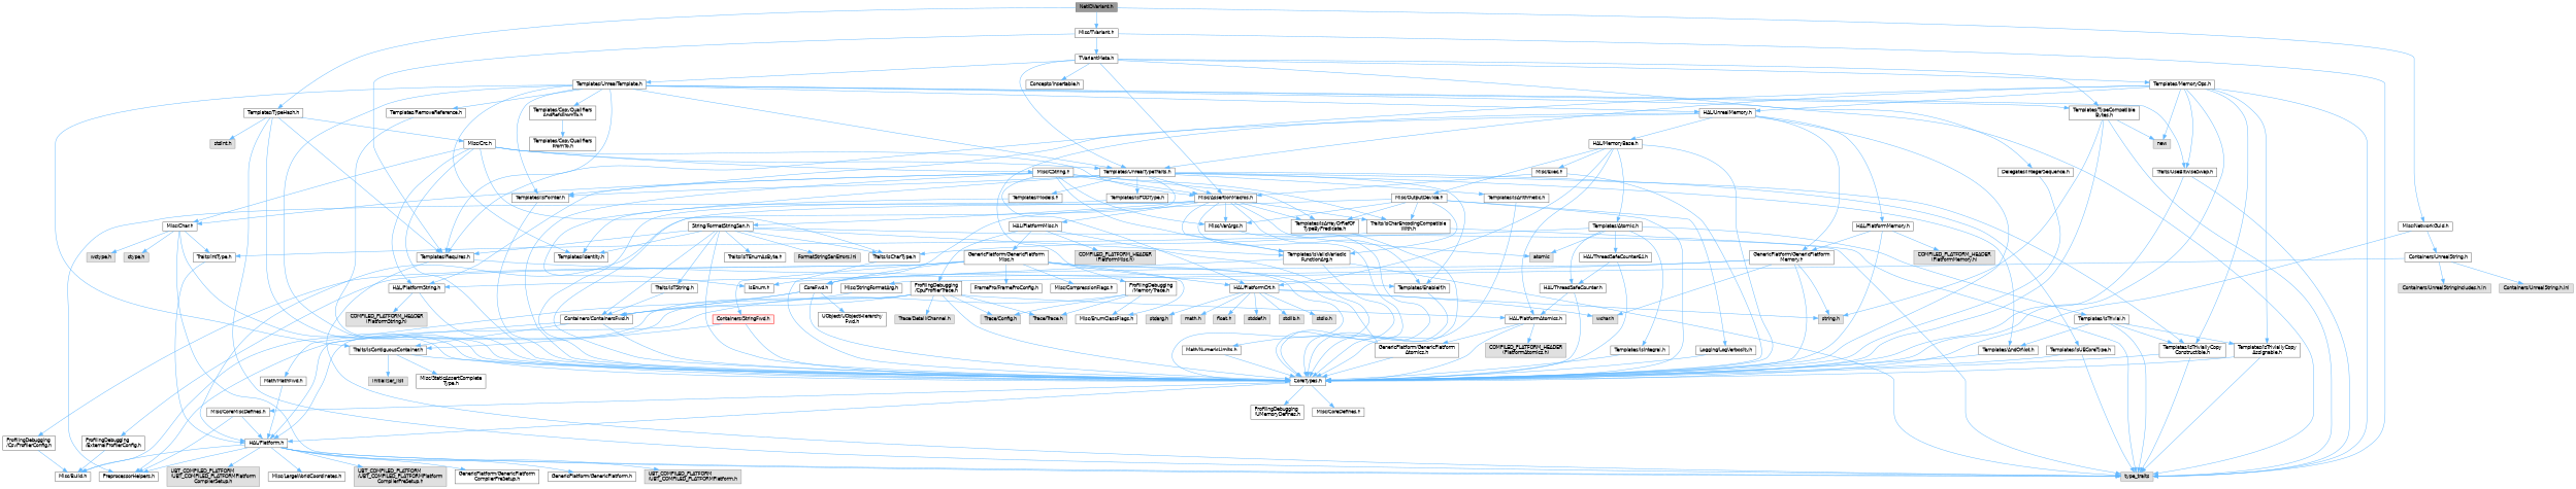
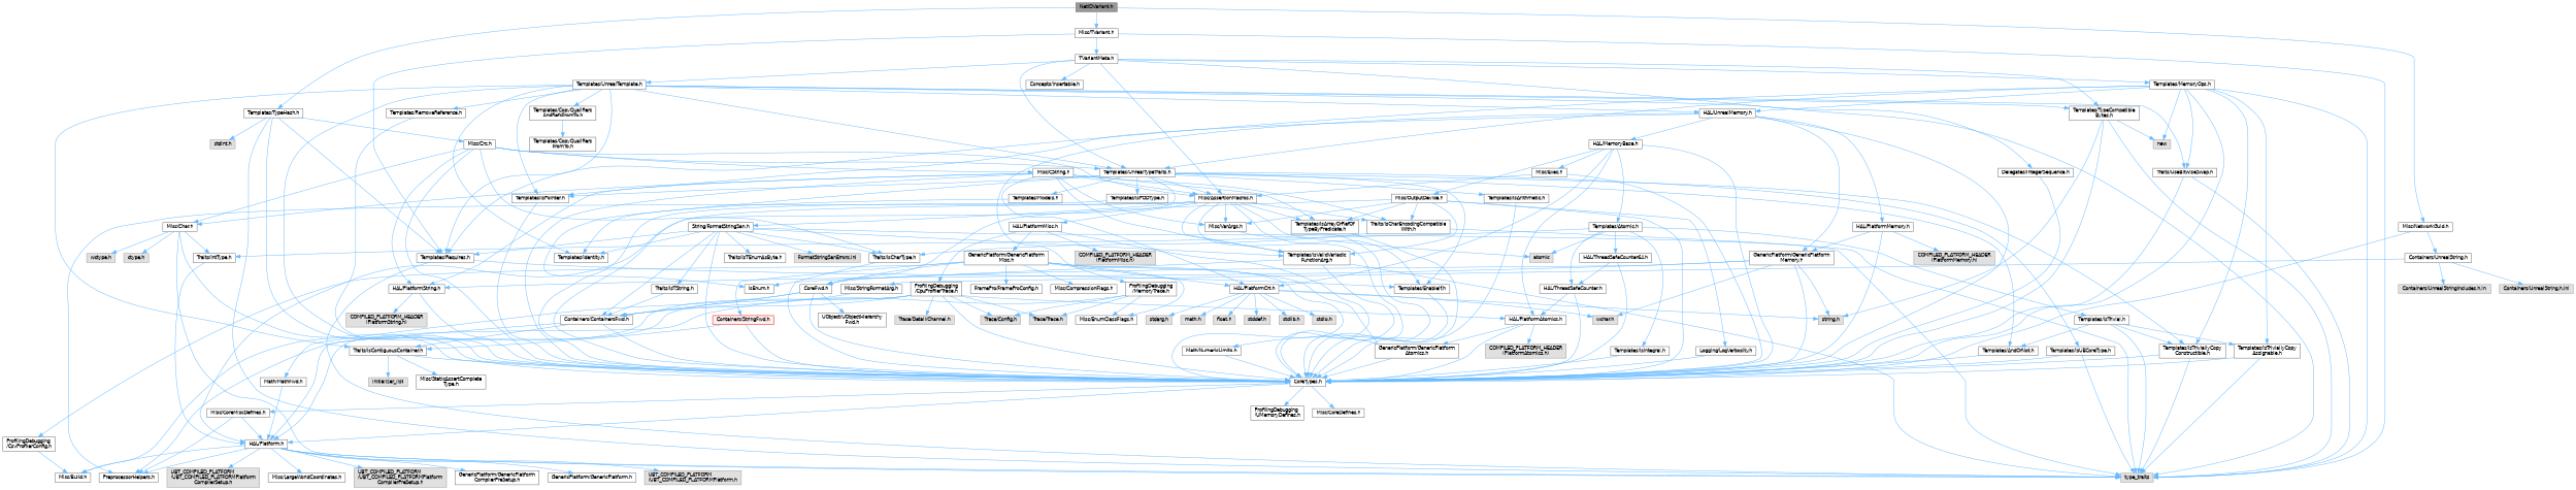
  digraph {
    node [color=grey40 fillcolor=white fontname=Helvetica fontsize=10 shape=box style=filled]
    edge [color=steelblue1 fontname=Helvetica fontsize=10 labelfontname=Helvetica labelfontsize=10 style=solid]
    n1 [color=gray40 fillcolor=grey60 fontcolor=black height=0.2 label="NetIDVariant.h" width=0.4]
    n2 [height=0.2 label="Misc/NetworkGuid.h" width=0.4]
    n3 [height=0.2 label="Misc/TVariant.h" width=0.4]
    n4 [height=0.2 label="Templates/TypeHash.h" width=0.4]
    n5 [height=0.2 label="CoreTypes.h" width=0.4]
    n6 [height=0.2 label="Containers/UnrealString.h" width=0.4]
    n7 [color=grey60 fillcolor="#E0E0E0" height=0.2 label=type_traits width=0.4]
    n8 [height=0.2 label="Templates/Requires.h" width=0.4]
    n9 [height=0.2 label="TVariantMeta.h" width=0.4]
    n10 [height=0.2 label="Misc/Crc.h" width=0.4]
    n11 [color=grey60 fillcolor="#E0E0E0" height=0.2 label="stdint.h" width=0.4]
    n12 [height=0.2 label="HAL/Platform.h" width=0.4]
    n13 [height=0.2 label="ProfilingDebugging\l/UMemoryDefines.h" width=0.4]
    n14 [height=0.2 label="Misc/CoreMiscDefines.h" width=0.4]
    n15 [height=0.2 label="Misc/CoreDefines.h" width=0.4]
    n16 [color=grey60 fillcolor="#E0E0E0" height=0.2 label="Containers/UnrealStringIncludes.h.inl" width=0.4]
    n17 [color=grey60 fillcolor="#E0E0E0" height=0.2 label="Containers/UnrealString.h.inl" width=0.4]
    n18 [height=0.2 label="Misc/StringFormatArg.h" width=0.4]
    n19 [height=0.2 label="Misc/Build.h" width=0.4]
    n20 [height=0.2 label="Misc/LargeWorldCoordinates.h" width=0.4]
    n21 [height=0.2 label="PreprocessorHelpers.h" width=0.4]
    n22 [color=grey60 fillcolor="#E0E0E0" height=0.2 label="UBT_COMPILED_PLATFORM\l/UBT_COMPILED_PLATFORMPlatform\lCompilerPreSetup.h" width=0.4]
    n23 [height=0.2 label="GenericPlatform/GenericPlatform\lCompilerPreSetup.h" width=0.4]
    n24 [height=0.2 label="GenericPlatform/GenericPlatform.h" width=0.4]
    n25 [color=grey60 fillcolor="#E0E0E0" height=0.2 label="UBT_COMPILED_PLATFORM\l/UBT_COMPILED_PLATFORMPlatform.h" width=0.4]
    n26 [color=grey60 fillcolor="#E0E0E0" height=0.2 label="UBT_COMPILED_PLATFORM\l/UBT_COMPILED_PLATFORMPlatform\lCompilerSetup.h" width=0.4]
    n27 [height=0.2 label="Containers/ContainersFwd.h" width=0.4]
    n28 [height=0.2 label="Traits/IsContiguousContainer.h" width=0.4]
    n29 [height=0.2 label="Misc/StaticAssertComplete\lType.h" width=0.4]
    n30 [color=grey60 fillcolor="#E0E0E0" height=0.2 label=initializer_list width=0.4]
    n31 [height=0.2 label="Templates/EnableIf.h" width=0.4]
    n32 [height=0.2 label="Templates/MemoryOps.h" width=0.4]
    n33 [height=0.2 label="Misc/AssertionMacros.h" width=0.4]
    n34 [height=0.2 label="Templates/UnrealTypeTraits.h" width=0.4]
    n35 [height=0.2 label="Templates/TypeCompatible\lBytes.h" width=0.4]
    n36 [height=0.2 label="Templates/UnrealTemplate.h" width=0.4]
    n37 [height=0.2 label="Delegates/IntegerSequence.h" width=0.4]
    n38 [height=0.2 label="Concepts/Insertable.h" width=0.4]
    n39 [height=0.2 label="HAL/UnrealMemory.h" width=0.4]
    n40 [color=grey60 fillcolor="#E0E0E0" height=0.2 label=new width=0.4]
    n41 [height=0.2 label="Templates/IsTriviallyCopy\lConstructible.h" width=0.4]
    n42 [height=0.2 label="Templates/IsTriviallyCopy\lAssignable.h" width=0.4]
    n43 [height=0.2 label="Traits/UseBitwiseSwap.h" width=0.4]
    n44 [height=0.2 label="HAL/PlatformMisc.h" width=0.4]
    n45 [height=0.2 label="Templates/IsArrayOrRefOf\lTypeByPredicate.h" width=0.4]
    n46 [height=0.2 label="Templates/IsValidVariadic\lFunctionArg.h" width=0.4]
    n47 [height=0.2 label="Traits/IsCharEncodingCompatible\lWith.h" width=0.4]
    n48 [height=0.2 label="Misc/VarArgs.h" width=0.4]
    n49 [height=0.2 label="String/FormatStringSan.h" width=0.4]
    n50 [color=grey60 fillcolor="#E0E0E0" height=0.2 label=atomic width=0.4]
    n51 [height=0.2 label="Templates/IsPointer.h" width=0.4]
    n52 [height=0.2 label="IsEnum.h" width=0.4]
    n53 [height=0.2 label="Templates/AndOrNot.h" width=0.4]
    n54 [height=0.2 label="Templates/IsArithmetic.h" width=0.4]
    n55 [height=0.2 label="Templates/Models.h" width=0.4]
    n56 [height=0.2 label="Templates/IsPODType.h" width=0.4]
    n57 [height=0.2 label="Templates/IsUECoreType.h" width=0.4]
    n58 [color=grey60 fillcolor="#E0E0E0" height=0.2 label="string.h" width=0.4]
    n59 [height=0.2 label="Templates/Identity.h" width=0.4]
    n60 [height=0.2 label="Templates/CopyQualifiers\lAndRefsFromTo.h" width=0.4]
    n61 [height=0.2 label="Templates/RemoveReference.h" width=0.4]
    n62 [height=0.2 label="GenericPlatform/GenericPlatform\lMemory.h" width=0.4]
    n63 [height=0.2 label="HAL/MemoryBase.h" width=0.4]
    n64 [height=0.2 label="HAL/PlatformMemory.h" width=0.4]
    n65 [height=0.2 label="ProfilingDebugging\l/MemoryTrace.h" width=0.4]
    n66 [height=0.2 label="CoreFwd.h" width=0.4]
    n67 [height=0.2 label="HAL/PlatformString.h" width=0.4]
    n68 [color=grey60 fillcolor="#E0E0E0" height=0.2 label="wchar.h" width=0.4]
    n69 [height=0.2 label="HAL/PlatformAtomics.h" width=0.4]
    n70 [height=0.2 label="HAL/PlatformCrt.h" width=0.4]
    n71 [height=0.2 label="Misc/Exec.h" width=0.4]
    n72 [height=0.2 label="Misc/OutputDevice.h" width=0.4]
    n73 [height=0.2 label="Templates/Atomic.h" width=0.4]
    n74 [color=grey60 fillcolor="#E0E0E0" height=0.2 label="COMPILED_PLATFORM_HEADER\l(PlatformMemory.h)" width=0.4]
    n75 [height=0.2 label="Misc/EnumClassFlags.h" width=0.4]
    n76 [color=grey60 fillcolor="#E0E0E0" height=0.2 label="Trace/Config.h" width=0.4]
    n77 [color=grey60 fillcolor="#E0E0E0" height=0.2 label="Trace/Trace.h" width=0.4]
    n78 [height=0.2 label="Math/MathFwd.h" width=0.4]
    n79 [height=0.2 label="UObject/UObjectHierarchy\lFwd.h" width=0.4]
    n80 [color=grey60 fillcolor="#E0E0E0" height=0.2 label="COMPILED_PLATFORM_HEADER\l(PlatformString.h)" width=0.4]
    n81 [height=0.2 label="GenericPlatform/GenericPlatform\lAtomics.h" width=0.4]
    n82 [color=grey60 fillcolor="#E0E0E0" height=0.2 label="COMPILED_PLATFORM_HEADER\l(PlatformAtomics.h)" width=0.4]
    n83 [color=grey60 fillcolor="#E0E0E0" height=0.2 label="stddef.h" width=0.4]
    n84 [color=grey60 fillcolor="#E0E0E0" height=0.2 label="stdlib.h" width=0.4]
    n85 [color=grey60 fillcolor="#E0E0E0" height=0.2 label="stdio.h" width=0.4]
    n86 [color=grey60 fillcolor="#E0E0E0" height=0.2 label="stdarg.h" width=0.4]
    n87 [color=grey60 fillcolor="#E0E0E0" height=0.2 label="math.h" width=0.4]
    n88 [color=grey60 fillcolor="#E0E0E0" height=0.2 label="float.h" width=0.4]
    n89 [height=0.2 label="Logging/LogVerbosity.h" width=0.4]
    n90 [height=0.2 label="HAL/ThreadSafeCounter.h" width=0.4]
    n91 [height=0.2 label="HAL/ThreadSafeCounter64.h" width=0.4]
    n92 [height=0.2 label="Templates/IsIntegral.h" width=0.4]
    n93 [height=0.2 label="Templates/IsTrivial.h" width=0.4]
    n94 [height=0.2 label="Traits/IntType.h" width=0.4]
    n95 [height=0.2 label="GenericPlatform/GenericPlatform\lMisc.h" width=0.4]
    n96 [color=grey60 fillcolor="#E0E0E0" height=0.2 label="COMPILED_PLATFORM_HEADER\l(PlatformMisc.h)" width=0.4]
    n97 [height=0.2 label="ProfilingDebugging\l/CpuProfilerTrace.h" width=0.4]
    n98 [height=0.2 label="Traits/IsCharType.h" width=0.4]
    n99 [height=0.2 label="Traits/IsTEnumAsByte.h" width=0.4]
    n100 [height=0.2 label="Traits/IsTString.h" width=0.4]
    n101 [color=grey60 fillcolor="#E0E0E0" height=0.2 label="FormatStringSanErrors.inl" width=0.4]
    n102 [color=red fillcolor="#FFF0F0" height=0.2 label="Containers/StringFwd.h" width=0.4]
    n103 [height=0.2 label="FramePro/FrameProConfig.h" width=0.4]
    n104 [height=0.2 label="Math/NumericLimits.h" width=0.4]
    n105 [height=0.2 label="Misc/CompressionFlags.h" width=0.4]
    n106 [height=0.2 label="ProfilingDebugging\l/CsvProfilerConfig.h" width=0.4]
-   n107 [height=0.2 label="ProfilingDebugging\l/ExternalProfilerConfig.h" width=0.4]
    n108 [color=grey60 fillcolor="#E0E0E0" height=0.2 label="Trace/Detail/Channel.h" width=0.4]
    n109 [height=0.2 label="Templates/CopyQualifiers\lFromTo.h" width=0.4]
    n110 [height=0.2 label="Misc/CString.h" width=0.4]
    n111 [height=0.2 label="Misc/Char.h" width=0.4]
    n112 [color=grey60 fillcolor="#E0E0E0" height=0.2 label="ctype.h" width=0.4]
    n113 [color=grey60 fillcolor="#E0E0E0" height=0.2 label="wctype.h" width=0.4]
    n1 -> n2
    n1 -> n3
    n1 -> n4
    n2 -> n5
    n2 -> n6
    n3 -> n7
    n3 -> n8
    n3 -> n9
    n4 -> n5
    n4 -> n7
    n4 -> n8
    n4 -> n10
    n4 -> n11
    n5 -> n12
    n5 -> n13
    n5 -> n14
    n5 -> n15
    n6 -> n16
    n6 -> n17
    n6 -> n18
    n8 -> n7
    n8 -> n31
    n9 -> n32
    n9 -> n33
    n9 -> n34
    n9 -> n35
    n9 -> n36
    n9 -> n37
    n9 -> n38
    n10 -> n5
    n10 -> n33
    n10 -> n34
    n10 -> n67
    n10 -> n98
    n10 -> n110
    n10 -> n111
    n12 -> n7
    n12 -> n19
    n12 -> n20
    n12 -> n21
    n12 -> n22
    n12 -> n23
    n12 -> n24
    n12 -> n25
    n12 -> n26
    n14 -> n12
    n14 -> n21
    n18 -> n27
    n27 -> n5
    n27 -> n12
    n27 -> n28
    n28 -> n5
    n28 -> n29
    n28 -> n30
    n31 -> n5
    n32 -> n5
    n32 -> n7
    n32 -> n8
    n32 -> n34
    n32 -> n39
    n32 -> n40
    n32 -> n41
    n32 -> n42
    n32 -> n43
    n33 -> n5
    n33 -> n12
    n33 -> n21
    n33 -> n31
    n33 -> n44
    n33 -> n45
    n33 -> n46
    n33 -> n47
    n33 -> n48
    n33 -> n49
    n33 -> n50
    n34 -> n5
    n34 -> n31
    n34 -> n33
    n34 -> n41
    n34 -> n51
    n34 -> n52
    n34 -> n53
    n34 -> n54
    n34 -> n55
    n34 -> n56
    n34 -> n57
    n35 -> n5
    n35 -> n7
    n35 -> n40
    n35 -> n58
    n36 -> n5
    n36 -> n7
    n36 -> n8
    n36 -> n28
    n36 -> n34
    n36 -> n35
    n36 -> n39
    n36 -> n43
    n36 -> n51
    n36 -> n59
    n36 -> n60
    n36 -> n61
    n37 -> n5
    n39 -> n5
    n39 -> n51
    n39 -> n62
    n39 -> n63
    n39 -> n64
    n39 -> n65
    n41 -> n5
    n41 -> n7
    n42 -> n5
    n42 -> n7
    n43 -> n5
    n43 -> n7
    n44 -> n5
    n44 -> n95
    n44 -> n96
    n44 -> n97
    n45 -> n5
    n46 -> n5
    n46 -> n7
    n46 -> n52
    n47 -> n7
    n47 -> n98
    n48 -> n5
    n49 -> n5
    n49 -> n7
    n49 -> n8
    n49 -> n27
    n49 -> n46
    n49 -> n59
    n49 -> n98
    n49 -> n99
    n49 -> n100
    n49 -> n101
    n51 -> n5
    n53 -> n5
    n54 -> n5
    n55 -> n59
    n56 -> n5
    n57 -> n5
    n57 -> n7
    n60 -> n109
    n61 -> n5
    n62 -> n5
    n62 -> n58
    n62 -> n66
    n62 -> n67
    n62 -> n68
    n63 -> n5
    n63 -> n69
    n63 -> n70
    n63 -> n71
    n63 -> n72
    n63 -> n73
    n64 -> n5
    n64 -> n62
    n64 -> n74
    n65 -> n12
    n65 -> n75
    n65 -> n76
    n65 -> n77
    n66 -> n5
    n66 -> n27
    n66 -> n78
    n66 -> n79
    n67 -> n5
    n67 -> n80
    n69 -> n5
    n69 -> n81
    n69 -> n82
    n70 -> n58
    n70 -> n68
    n70 -> n83
    n70 -> n84
    n70 -> n85
    n70 -> n86
    n70 -> n87
    n70 -> n88
    n71 -> n5
    n71 -> n33
    n72 -> n5
    n72 -> n45
    n72 -> n46
    n72 -> n47
    n72 -> n48
    n72 -> n66
    n72 -> n89
    n73 -> n50
    n73 -> n90
    n73 -> n91
    n73 -> n92
    n73 -> n93
    n73 -> n94
    n78 -> n12
    n81 -> n5
    n89 -> n5
    n90 -> n5
    n90 -> n69
    n91 -> n5
    n91 -> n90
    n92 -> n5
    n93 -> n7
    n93 -> n41
    n93 -> n42
    n93 -> n53
    n94 -> n12
    n95 -> n5
    n95 -> n66
    n95 -> n70
    n95 -> n75
    n95 -> n102
    n95 -> n103
    n95 -> n104
    n95 -> n105
    n95 -> n106
-   n95 -> n107
    n97 -> n5
    n97 -> n19
    n97 -> n21
    n97 -> n27
    n97 -> n69
    n97 -> n76
    n97 -> n77
    n97 -> n108
    n98 -> n5
    n100 -> n27
    n102 -> n5
    n102 -> n28
    n104 -> n5
    n106 -> n19
-   n107 -> n19
    n110 -> n5
    n110 -> n33
    n110 -> n45
    n110 -> n46
    n110 -> n47
    n110 -> n48
    n110 -> n67
    n110 -> n70
    n110 -> n111
    n111 -> n5
    n111 -> n7
    n111 -> n94
    n111 -> n112
    n111 -> n113
  }
